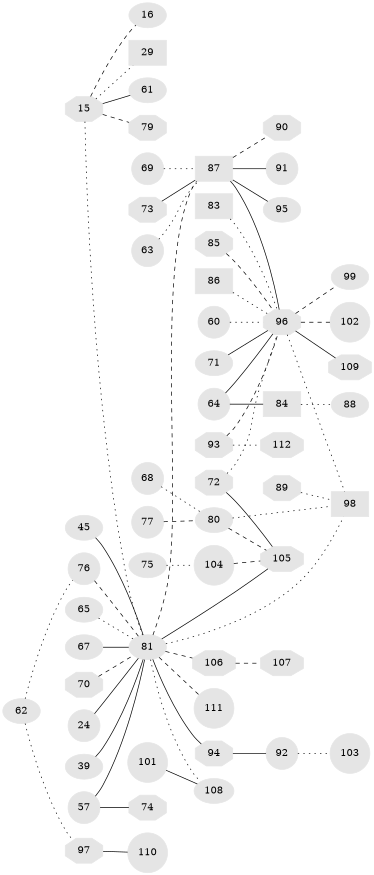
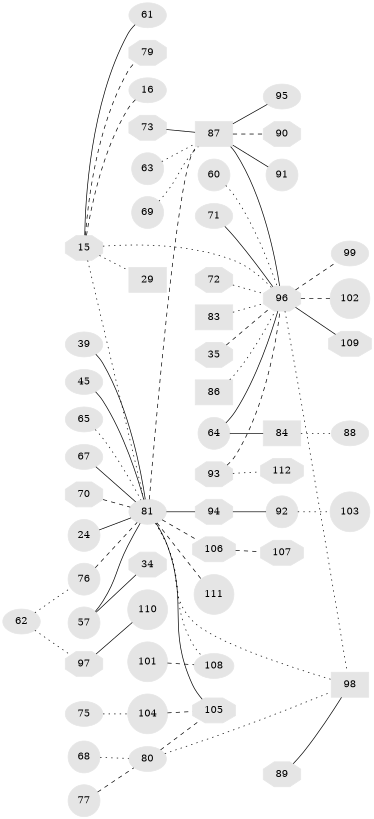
  graph {
    rankdir=LR
    node [color=gray90 shape=octagon style=filled]
    edge [style=dotted]
    15 [super="+12+7"]
    16 [shape=ellipse]
    29 [shape=box]
    61 [shape=ellipse super="+33"]
    79
    81 [shape=ellipse super="+5+47"]
    96 [super="+78+30+82"]
    87 [shape=box super="+52+66"]
    105 [super="+36+20"]
    98 [shape=box super="+37"]
    94
    106
    108 [shape=ellipse super="+100"]
    111 [shape=circle]
    99 [shape=ellipse]
    102 [shape=circle]
    109
    24 [shape=circle]
    39 [shape=ellipse]
    45 [shape=ellipse]
    57 [shape=circle]
-   74
+   74 [label=34]
    60 [shape=circle]
    76 [shape=circle super="+59"]
    62 [shape=ellipse]
    97
    110 [shape=circle]
    90
    91 [shape=circle]
    95 [shape=ellipse]
    63 [shape=circle]
    64 [shape=circle]
    84 [shape=box]
    88 [shape=ellipse]
    65 [shape=ellipse]
    67 [shape=ellipse]
    80 [shape=ellipse super="+56"]
    68 [shape=circle]
    69 [shape=circle]
    70
    71 [shape=ellipse]
    72 [super="+43"]
    73
    104 [shape=circle super="+40"]
    75 [shape=ellipse]
    77 [shape=circle]
    92 [shape=circle]
    107
    83 [shape=box]
    103 [shape=circle]
-   85
+   85 [label=35]
    86 [shape=box]
    89
    93 [super="+44"]
    112
    101 [shape=circle]
    15 -- 16 [style=dashed]
    15 -- 29
    15 -- 61 [style=solid]
    15 -- 79 [style=dashed]
    15 -- 81 [weight=2]
+   15 -- 96 [weight=2]
    81 -- 87 [style=dashed]
    81 -- 105 [style=solid]
    81 -- 98
    81 -- 94 [style=solid]
    81 -- 106 [style=dashed]
    81 -- 108
    81 -- 111 [style=dashed]
    96 -- 98
    96 -- 99 [style=dashed]
    96 -- 102 [style=dashed]
    96 -- 109 [style=solid]
    87 -- 96 [style=solid]
    87 -- 90 [style=dashed]
    87 -- 91 [style=solid]
    87 -- 95 [style=solid]
    94 -- 92 [style=solid]
    106 -- 107 [style=dashed]
    24 -- 81 [style=solid]
    39 -- 81 [style=solid]
    45 -- 81 [style=solid]
    57 -- 81 [style=solid]
    57 -- 74 [style=solid]
    60 -- 96
    76 -- 81 [style=dashed]
    62 -- 76
    62 -- 97
    97 -- 110 [style=solid]
    63 -- 87
    64 -- 96 [style=solid]
    64 -- 84 [style=solid]
    84 -- 88
    65 -- 81
    67 -- 81 [style=solid]
    80 -- 105 [style=dashed]
    80 -- 98
    68 -- 80
    69 -- 87
    70 -- 81 [style=dashed]
    71 -- 96 [style=solid]
    72 -- 96
-   72 -- 105 [style=solid]
    73 -- 87 [style=solid]
    104 -- 105 [style=dashed]
    75 -- 104
    77 -- 80 [style=dashed]
    92 -- 103
    83 -- 96
    85 -- 96 [style=dashed]
    86 -- 96
-   89 -- 98
+   89 -- 98 [style=solid]
    93 -- 96 [style=dashed]
    93 -- 112
-   101 -- 108 [style=solid]
+   101 -- 108 [style=dashed]
  }
